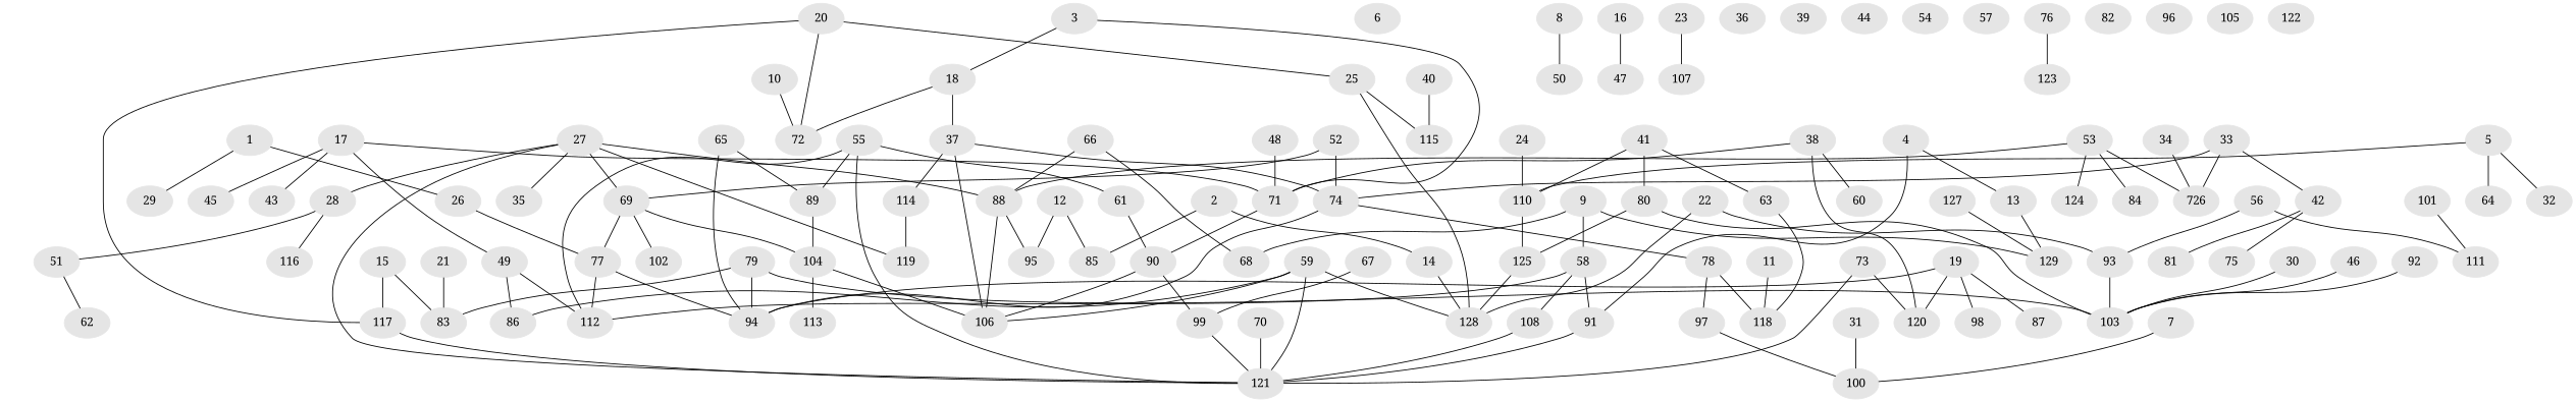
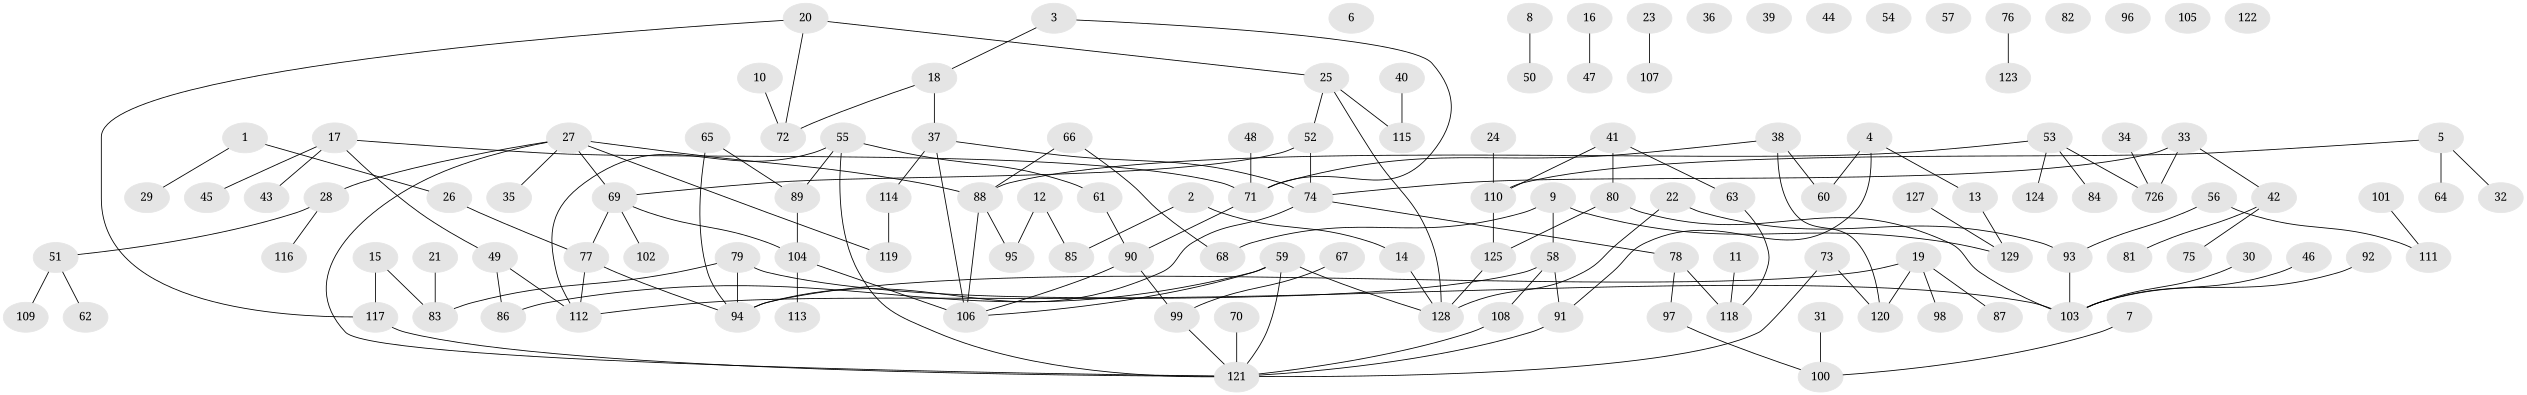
  graph {
    fontname="Noto Serif"
    node [color=gray90 fontname="Noto Serif" style=filled]
    edge [fontname="Noto Serif"]
    1
    26
    29
    77
    2
    14
    85
    128
    3
    18
    71
    72
    37
    90
    4
    13
    60
    91
    129
    121
    5
    32
    64
    110
    125
    6
    7
    100
    8
    50
    9
    58
    68
    112
    108
    10
    11
    118
    12
    95
    15
    83
    117
    16
    47
    17
    43
    45
    49
    86
    74
    106
    114
    19
    87
    94
    98
    120
    20
    25
    52
    115
    21
    22
    93
    103
    23
    107
    24
    69
    97
    27
    28
    35
    88
    119
    51
    116
    102
    104
    62
+   109
    30
    31
    33
    42
    n87 [label=726]
    75
    81
    34
    78
    36
    38
    39
    40
    41
    63
    80
    44
    46
    48
    53
    84
    124
    54
    55
    61
    89
    56
    111
    57
    59
    99
    65
    66
    67
    113
    70
    73
    76
    123
    79
    82
    92
    96
    101
    105
    122
    127
    1 -- 26
    1 -- 29
    26 -- 77
    77 -- 112
    77 -- 94
    2 -- 14
    2 -- 85
    14 -- 128
    3 -- 18
    3 -- 71
    18 -- 72
    18 -- 37
    71 -- 90
    37 -- 74
    37 -- 106
    37 -- 114
    90 -- 106
    90 -- 99
    4 -- 13
+   4 -- 60
    4 -- 91
    13 -- 129
    91 -- 121
    5 -- 32
    5 -- 64
    5 -- 110
    110 -- 125
    125 -- 128
    7 -- 100
    8 -- 50
    9 -- 129
    9 -- 58
    9 -- 68
    58 -- 91
    58 -- 112
    58 -- 108
    108 -- 121
    10 -- 72
    11 -- 118
    12 -- 85
    12 -- 95
    15 -- 83
    15 -- 117
    117 -- 121
    16 -- 47
    17 -- 71
    17 -- 43
    17 -- 45
    17 -- 49
    49 -- 112
    49 -- 86
    74 -- 94
    74 -- 78
    114 -- 119
    19 -- 87
    19 -- 94
    19 -- 98
    19 -- 120
    20 -- 72
    20 -- 117
    20 -- 25
    25 -- 128
+   25 -- 52
    25 -- 115
    52 -- 74
    52 -- 69
    21 -- 83
    22 -- 128
    22 -- 93
    93 -- 103
    23 -- 107
    24 -- 110
    69 -- 77
    69 -- 102
    69 -- 104
    97 -- 100
    27 -- 121
    27 -- 69
    27 -- 28
    27 -- 35
    27 -- 88
    27 -- 119
    28 -- 51
    28 -- 116
    88 -- 95
    88 -- 106
    51 -- 62
+   51 -- 109
    104 -- 106
    104 -- 113
    30 -- 103
    31 -- 100
    33 -- 74
    33 -- 42
    33 -- n87
    42 -- 75
    42 -- 81
    34 -- n87
    78 -- 118
    78 -- 97
    38 -- 71
    38 -- 60
    38 -- 120
    40 -- 115
    41 -- 110
    41 -- 63
    41 -- 80
    63 -- 118
    80 -- 125
    80 -- 103
    46 -- 103
    48 -- 71
    53 -- 88
    53 -- n87
    53 -- 84
    53 -- 124
    55 -- 121
    55 -- 112
    55 -- 61
    55 -- 89
    61 -- 90
    89 -- 104
    56 -- 93
    56 -- 111
    59 -- 128
    59 -- 121
    59 -- 86
    59 -- 106
    99 -- 121
    65 -- 94
    65 -- 89
    66 -- 68
    66 -- 88
    67 -- 99
    70 -- 121
    73 -- 121
    73 -- 120
    76 -- 123
    79 -- 83
    79 -- 94
    79 -- 103
    92 -- 103
    101 -- 111
    127 -- 129
  }
